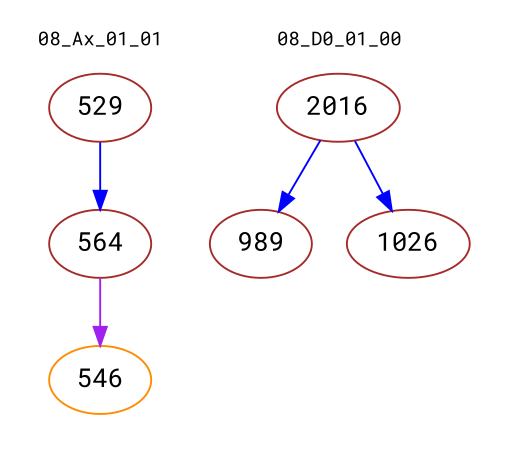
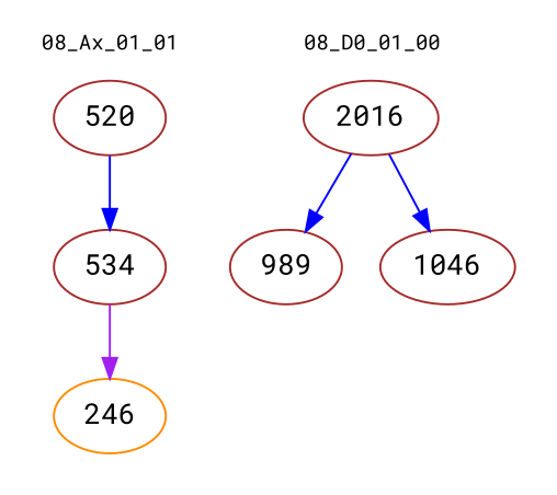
  digraph {
    fontname="Roboto Mono"
    node [color=brown fontname="Roboto Mono"]
    edge [color=blue fontname="Roboto Mono"]
-   n1 [label=564]
-   n2 [label=529]
-   n3 [color=darkorange label=546]
+   n1 [label=534]
+   n2 [label=520]
+   n3 [color=darkorange label=246]
    n4 [label=2016]
    n5 [label=989]
-   n6 [label=1026]
+   n6 [label=1046]
    subgraph cluster_1 {
      color=white
      fontsize=10
      label="08_Ax_01_01"
      n1
      n2
      n3
    }
    subgraph cluster_2 {
      color=white
      fontsize=10
      label="08_D0_01_00"
      n4
      n5
      n6
    }
    n1 -> n3 [color=purple]
    n2 -> n1
    n4 -> n5
    n4 -> n6
  }
